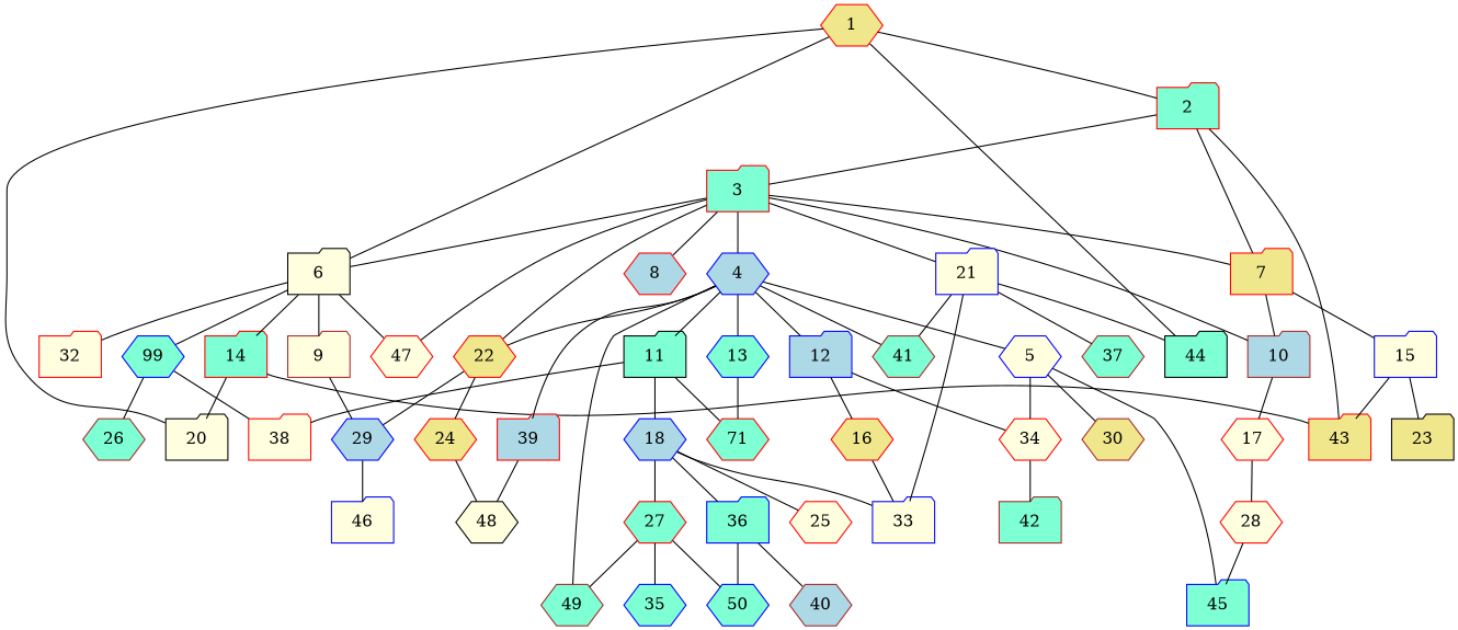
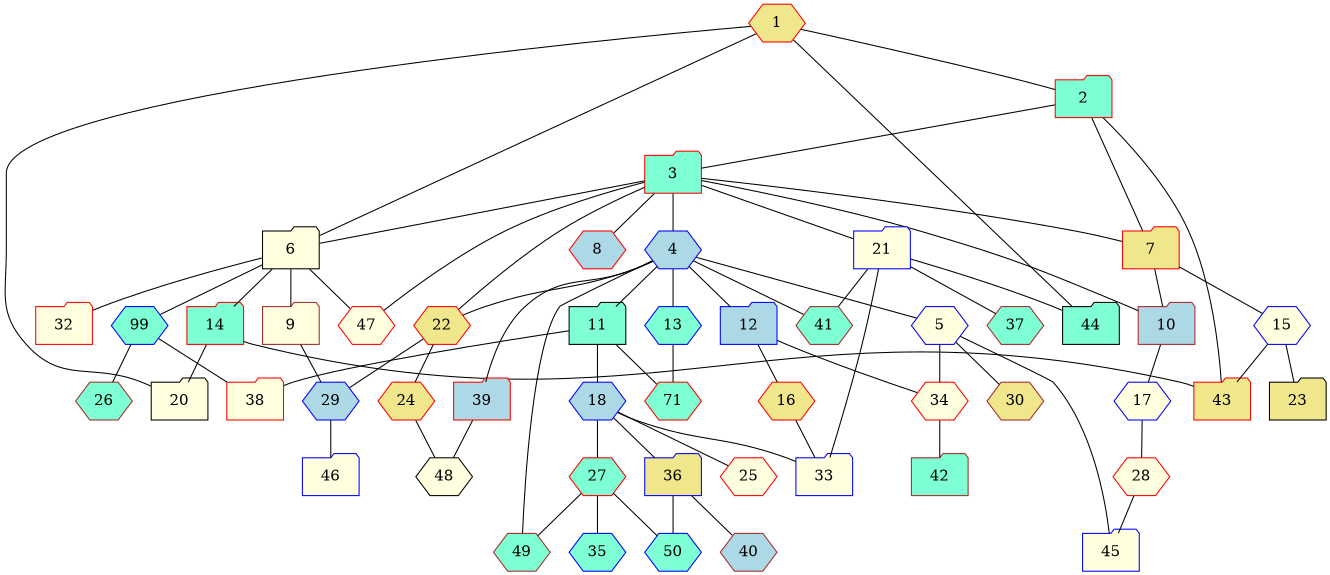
  graph {
    node [color=red fillcolor=lightyellow shape=hexagon style=filled]
    1 [fillcolor=khaki]
    2 [fillcolor=aquamarine shape=folder]
    6 [color=black shape=folder]
    20 [color=black shape=folder]
    44 [color=black fillcolor=aquamarine shape=folder]
    3 [fillcolor=aquamarine shape=folder]
    7 [fillcolor=khaki shape=folder]
    43 [fillcolor=khaki shape=folder]
    47
    9 [color=brown shape=folder]
    14 [fillcolor=aquamarine shape=folder]
    n12 [color=blue fillcolor=aquamarine label=99]
    32 [shape=folder]
    4 [color=blue fillcolor=lightblue]
    8 [fillcolor=lightblue]
    10 [color=brown fillcolor=lightblue shape=folder]
    21 [color=blue shape=folder]
    22 [fillcolor=khaki]
-   15 [color=blue shape=folder]
+   15 [color=blue]
    5 [color=blue]
    11 [color=black fillcolor=aquamarine shape=folder]
    12 [color=blue fillcolor=lightblue shape=folder]
    13 [color=blue fillcolor=aquamarine]
    39 [fillcolor=lightblue shape=folder]
    41 [color=brown fillcolor=aquamarine]
    49 [color=brown fillcolor=aquamarine]
-   17
+   17 [color=blue]
    33 [color=blue shape=folder]
    37 [color=brown fillcolor=aquamarine]
    29 [color=blue fillcolor=lightblue]
    24 [fillcolor=khaki]
    30 [color=brown fillcolor=khaki]
    34
-   45 [color=blue fillcolor=aquamarine shape=folder]
+   45 [color=blue shape=folder]
    18 [color=blue fillcolor=lightblue]
    n36 [fillcolor=aquamarine label=71]
    38 [shape=folder]
    16 [fillcolor=khaki]
    48 [color=black]
    42 [color=brown fillcolor=aquamarine shape=folder]
    26 [color=brown fillcolor=aquamarine]
    23 [color=black fillcolor=khaki shape=folder]
    46 [color=blue shape=folder]
    28
    25
    27 [fillcolor=aquamarine]
-   36 [color=blue fillcolor=aquamarine shape=folder]
+   36 [color=blue fillcolor=khaki shape=folder]
    35 [color=blue fillcolor=aquamarine]
    50 [color=blue fillcolor=aquamarine]
    40 [color=brown fillcolor=lightblue]
    1 -- 2
    1 -- 6
    1 -- 20
    1 -- 44
    2 -- 3
    2 -- 7
    2 -- 43
    6 -- 47
    6 -- 9
    6 -- 14
    6 -- n12
    6 -- 32
    3 -- 6
    3 -- 7
    3 -- 47
    3 -- 4
    3 -- 8
    3 -- 10
    3 -- 21
    3 -- 22
    7 -- 10
    7 -- 15
    9 -- 29
    14 -- 20
    14 -- 43
    n12 -- 38
    n12 -- 26
    4 -- 22
    4 -- 5
    4 -- 11
    4 -- 12
    4 -- 13
    4 -- 39
    4 -- 41
    4 -- 49
    10 -- 17
    21 -- 44
    21 -- 41
    21 -- 33
    21 -- 37
    22 -- 29
    22 -- 24
    15 -- 43
    15 -- 23
    5 -- 30
    5 -- 34
    5 -- 45
    11 -- 18
    11 -- n36
    11 -- 38
    12 -- 34
    12 -- 16
    13 -- n36
    39 -- 48
    17 -- 28
    29 -- 46
    24 -- 48
    34 -- 42
    18 -- 33
    18 -- 25
    18 -- 27
    18 -- 36
    16 -- 33
    28 -- 45
    27 -- 49
    27 -- 35
    27 -- 50
    36 -- 50
    36 -- 40
  }
